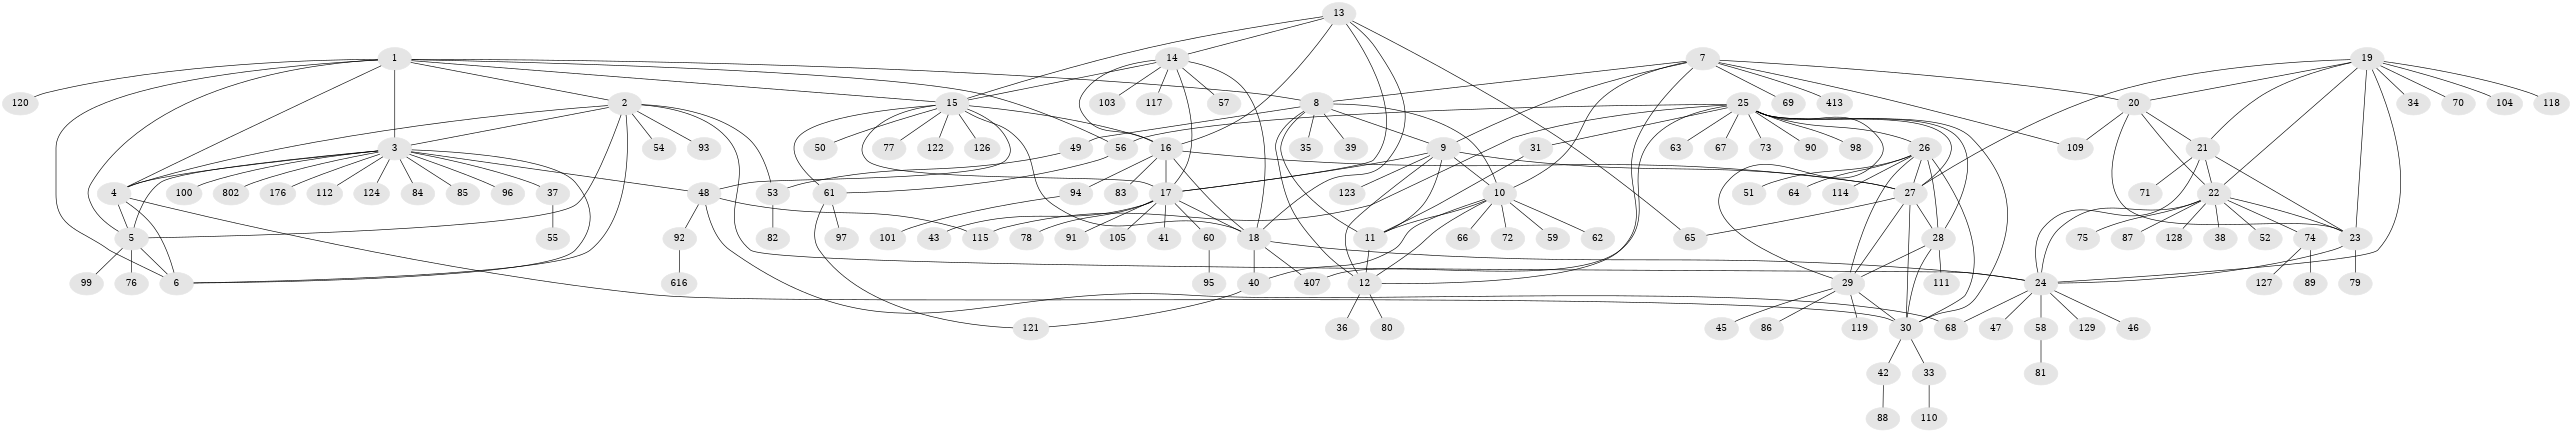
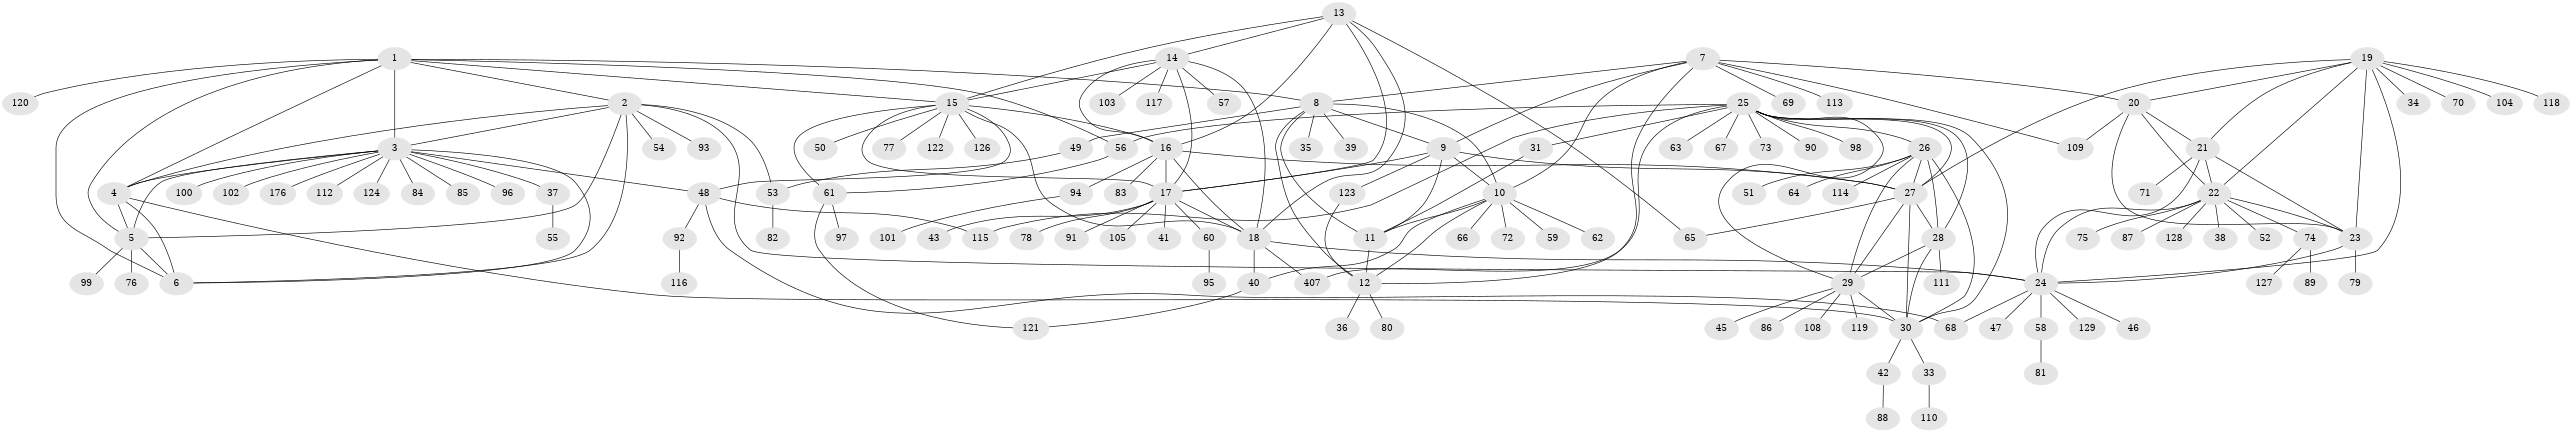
  graph {
    node [color=gray90 style=filled]
    1
    2
    3
    4
    5
    6
    8
    15
    56
    120
    24
    53
    54
    93
    37
    48
    84
    85
    96
    100
-   102 [label=802]
+   102
    n22 [label=176]
    112
    124
    30
    76
    99
    9
    10
    11
    12
    35
    39
    49
    17
    16
    18
    50
    61
    77
    122
    126
    46
    47
    58
    68
    129
    82
    55
    115
    92
    33
    42
    7
    20
    69
    109
-   113 [label=413]
+   113
    27
    123
    40
    59
    62
    66
    72
    36
    80
    21
    22
    23
    41
    43
    60
    78
    91
    105
    65
    28
    29
    121
    13
    14
    57
    103
    117
    83
    94
    n88 [label=407]
    97
    101
    95
    19
    34
    70
    104
    118
    71
    38
    52
    74
    75
    87
    128
    79
    89
    127
    81
    25
    26
    31
    63
    67
    73
    90
    98
    51
    64
    114
    111
    45
    86
+   108
    119
    110
    88
-   116 [label=616]
+   116
    1 -- 2
    1 -- 3
    1 -- 4
    1 -- 5
    1 -- 6
    1 -- 8
    1 -- 15
    1 -- 56
    1 -- 120
    2 -- 3
    2 -- 4
    2 -- 5
    2 -- 6
    2 -- 24
    2 -- 53
    2 -- 54
    2 -- 93
    3 -- 4
    3 -- 5
    3 -- 6
    3 -- 37
    3 -- 48
    3 -- 84
    3 -- 85
    3 -- 96
    3 -- 100
    3 -- 102
    3 -- n22
    3 -- 112
    3 -- 124
    4 -- 5
    4 -- 6
    4 -- 30
    5 -- 6
    5 -- 76
    5 -- 99
    8 -- 9
    8 -- 10
    8 -- 11
    8 -- 12
    8 -- 35
    8 -- 39
    8 -- 49
    15 -- 48
    15 -- 17
    15 -- 16
    15 -- 18
    15 -- 50
    15 -- 61
    15 -- 77
    15 -- 122
    15 -- 126
    56 -- 61
    24 -- 46
    24 -- 47
    24 -- 58
    24 -- 68
    24 -- 129
    53 -- 82
    37 -- 55
    48 -- 68
    48 -- 115
    48 -- 92
    30 -- 33
    30 -- 42
    9 -- 10
    9 -- 11
-   9 -- 12
+   123 -- 12
    9 -- 17
    9 -- 27
    9 -- 123
    10 -- 11
    10 -- 12
    10 -- 40
    10 -- 59
    10 -- 62
    10 -- 66
    10 -- 72
    11 -- 12
    12 -- 36
    12 -- 80
    49 -- 53
    17 -- 18
    17 -- 41
    17 -- 43
    17 -- 60
    17 -- 78
    17 -- 91
    17 -- 105
    16 -- 17
    16 -- 18
    16 -- 27
    16 -- 83
    16 -- 94
    18 -- 24
    18 -- 40
    18 -- n88
    61 -- 121
    61 -- 97
    58 -- 81
    92 -- 116
    33 -- 110
    42 -- 88
    7 -- 8
    7 -- 9
    7 -- 10
    7 -- 12
    7 -- 20
    7 -- 69
    7 -- 109
    7 -- 113
    20 -- 109
    20 -- 21
    20 -- 22
    20 -- 23
    27 -- 30
    27 -- 65
    27 -- 28
    27 -- 29
    40 -- 121
    21 -- 24
    21 -- 22
    21 -- 23
    21 -- 71
    22 -- 24
    22 -- 23
    22 -- 38
    22 -- 52
    22 -- 74
    22 -- 75
    22 -- 87
    22 -- 128
    23 -- 24
    23 -- 79
    60 -- 95
    28 -- 30
    28 -- 29
    28 -- 111
    29 -- 30
    29 -- 45
    29 -- 86
+   29 -- 108
    29 -- 119
    13 -- 15
    13 -- 17
    13 -- 16
    13 -- 18
    13 -- 65
    13 -- 14
    14 -- 15
    14 -- 17
    14 -- 16
    14 -- 18
    14 -- 57
    14 -- 103
    14 -- 117
    94 -- 101
    19 -- 24
    19 -- 20
    19 -- 27
    19 -- 21
    19 -- 22
    19 -- 23
    19 -- 34
    19 -- 70
    19 -- 104
    19 -- 118
    74 -- 89
    74 -- 127
    25 -- 56
    25 -- 30
    25 -- 115
    25 -- 27
    25 -- 28
    25 -- 29
    25 -- n88
    25 -- 26
    25 -- 31
    25 -- 63
    25 -- 67
    25 -- 73
    25 -- 90
    25 -- 98
    26 -- 30
    26 -- 27
    26 -- 28
    26 -- 29
    26 -- 51
    26 -- 64
    26 -- 114
    31 -- 11
  }
